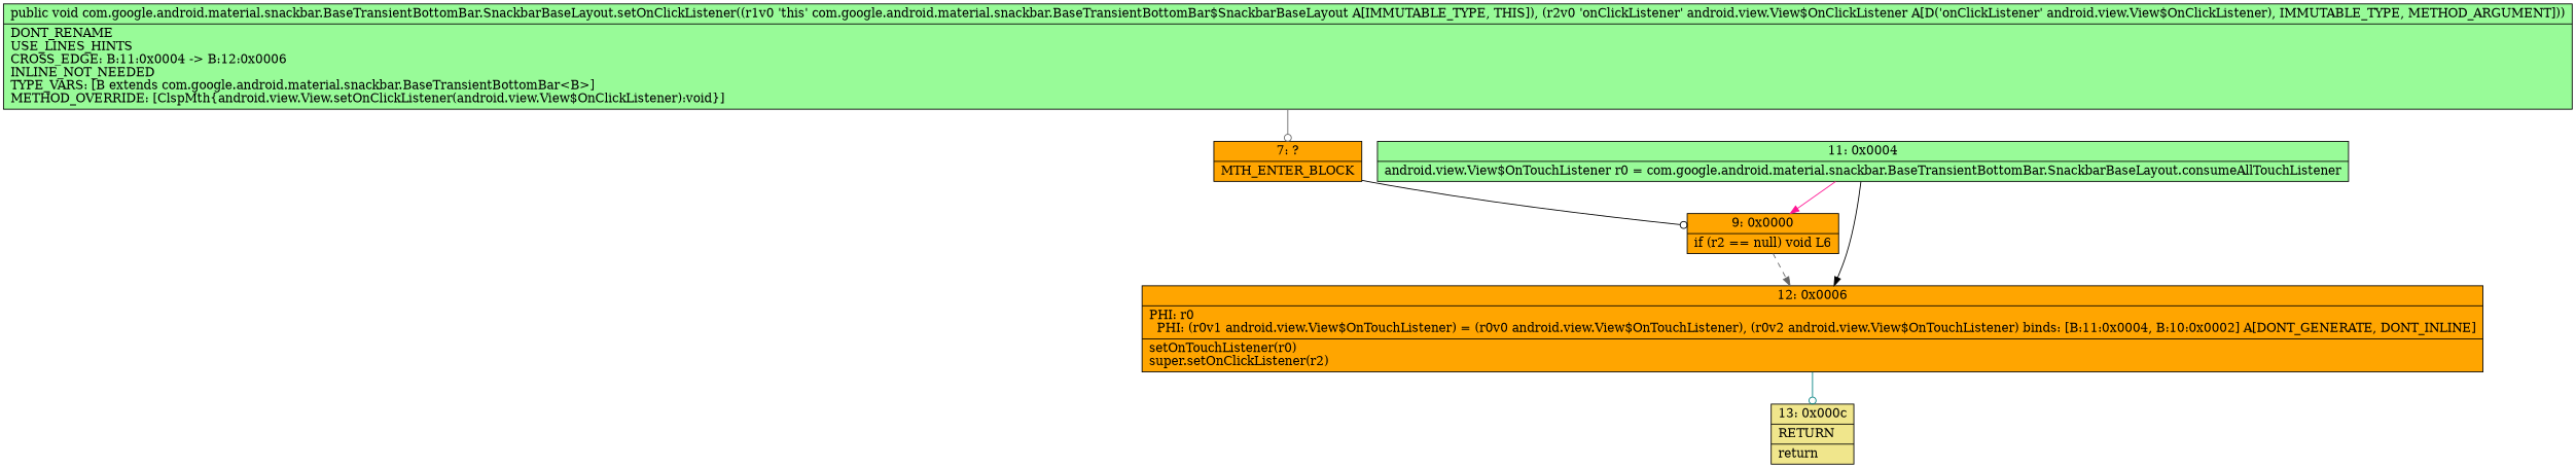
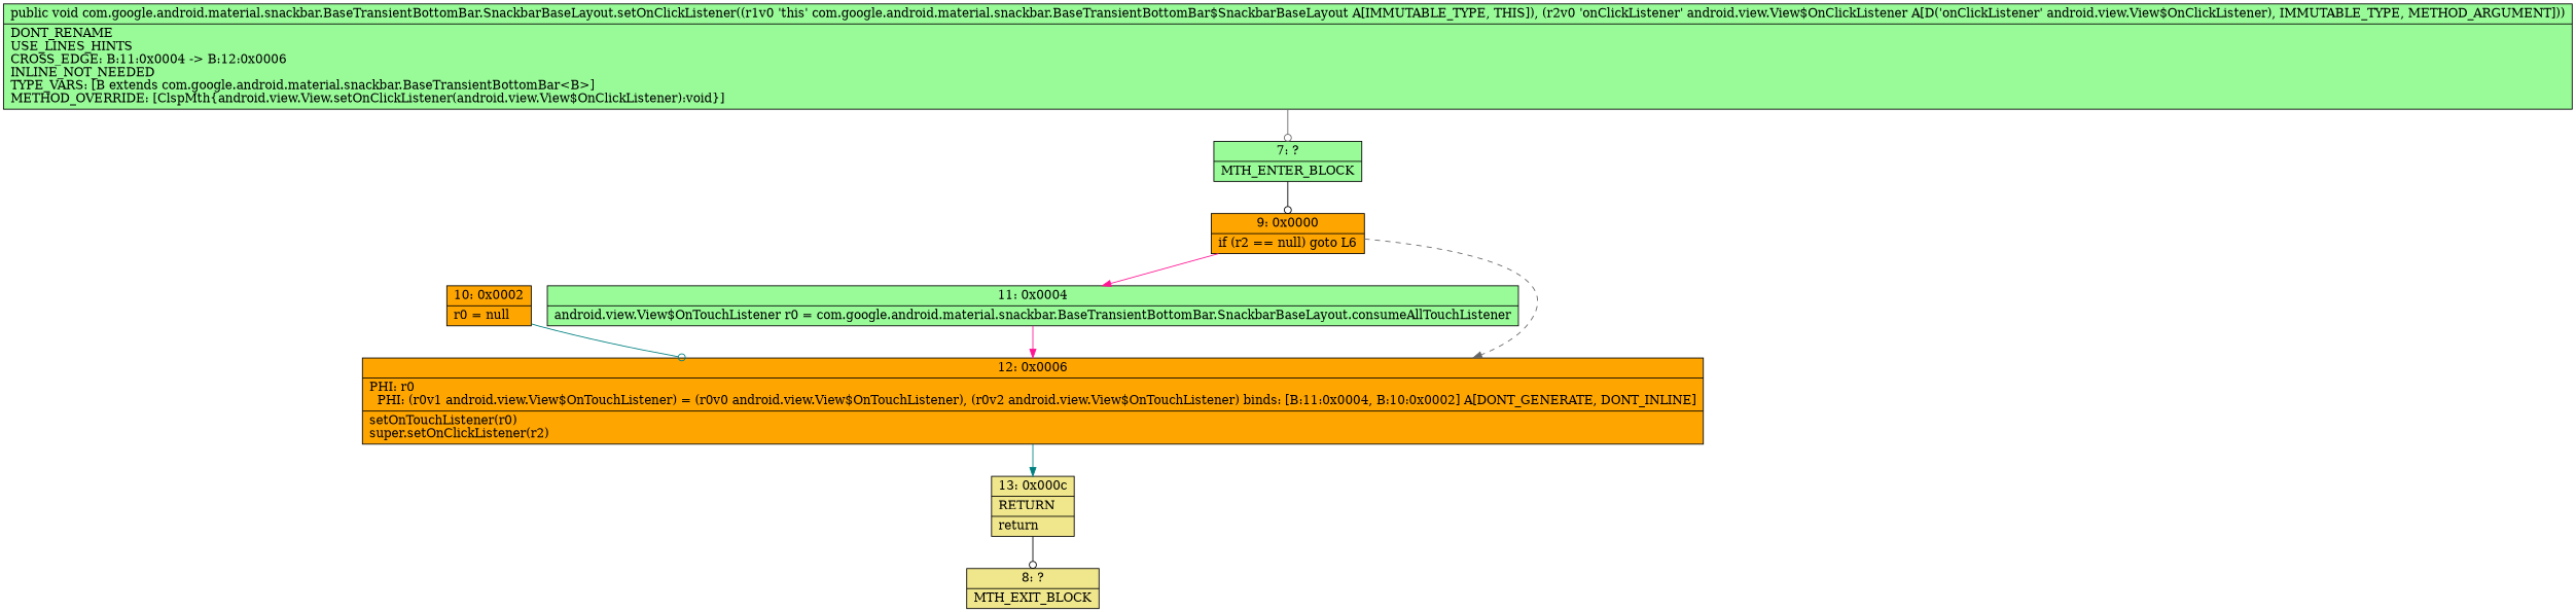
  digraph {
    node [fillcolor=palegreen shape=record style=filled]
    edge [arrowhead=odot color=black]
-   n1 [fillcolor=orange label="{7\:\ ?|MTH_ENTER_BLOCK\l}"]
-   n2 [fillcolor=orange label="{9\:\ 0x0000|if (r2 == null) void L6\l}"]
+   n1 [label="{7\:\ ?|MTH_ENTER_BLOCK\l}"]
+   n2 [fillcolor=orange label="{9\:\ 0x0000|if (r2 == null) goto L6\l}"]
    n3 [label="{11\:\ 0x0004|android.view.View$OnTouchListener r0 = com.google.android.material.snackbar.BaseTransientBottomBar.SnackbarBaseLayout.consumeAllTouchListener\l}"]
    n4 [fillcolor=orange label="{12\:\ 0x0006|PHI: r0 \l  PHI: (r0v1 android.view.View$OnTouchListener) = (r0v0 android.view.View$OnTouchListener), (r0v2 android.view.View$OnTouchListener) binds: [B:11:0x0004, B:10:0x0002] A[DONT_GENERATE, DONT_INLINE]\l|setOnTouchListener(r0)\lsuper.setOnClickListener(r2)\l}"]
+   n5 [fillcolor=orange label="{10\:\ 0x0002|r0 = null\l}"]
    n6 [fillcolor=khaki label="{13\:\ 0x000c|RETURN\l|return\l}"]
+   n7 [fillcolor=khaki label="{8\:\ ?|MTH_EXIT_BLOCK\l}"]
    n8 [label="{public void com.google.android.material.snackbar.BaseTransientBottomBar.SnackbarBaseLayout.setOnClickListener((r1v0 'this' com.google.android.material.snackbar.BaseTransientBottomBar$SnackbarBaseLayout A[IMMUTABLE_TYPE, THIS]), (r2v0 'onClickListener' android.view.View$OnClickListener A[D('onClickListener' android.view.View$OnClickListener), IMMUTABLE_TYPE, METHOD_ARGUMENT]))  | DONT_RENAME\lUSE_LINES_HINTS\lCROSS_EDGE: B:11:0x0004 \-\> B:12:0x0006\lINLINE_NOT_NEEDED\lTYPE_VARS: [B extends com.google.android.material.snackbar.BaseTransientBottomBar\<B\>]\lMETHOD_OVERRIDE: [ClspMth\{android.view.View.setOnClickListener(android.view.View$OnClickListener):void\}]\l}"]
    n1 -> n2
-   n3 -> n2 [arrowhead=normal color=deeppink]
+   n2 -> n3 [arrowhead=normal color=deeppink]
    n2 -> n4 [arrowhead=normal color=gray40 style=dashed]
-   n3 -> n4 [arrowhead=normal]
-   n4 -> n6 [color=teal]
+   n3 -> n4 [arrowhead=normal color=deeppink]
+   n4 -> n6 [arrowhead=normal color=teal]
+   n5 -> n4 [color=teal]
+   n6 -> n7
    n8 -> n1 [color=gray40]
  }
